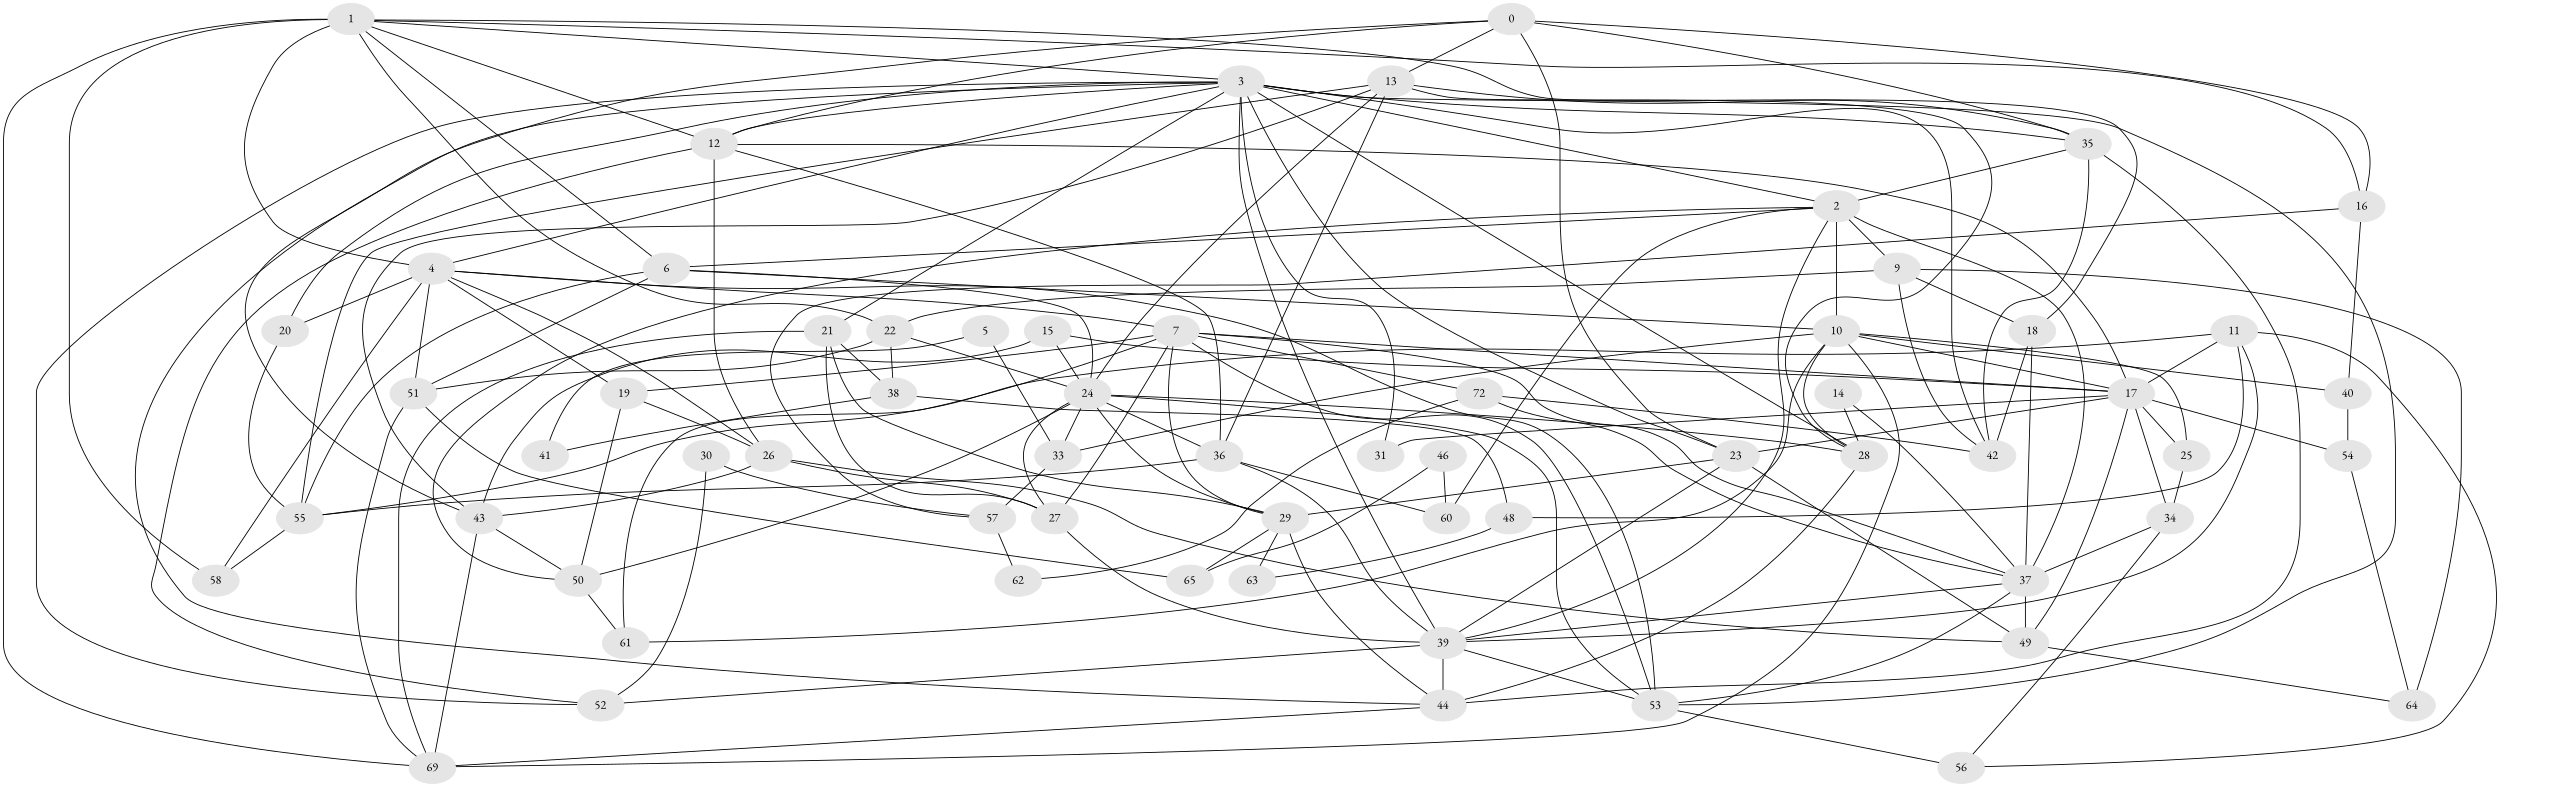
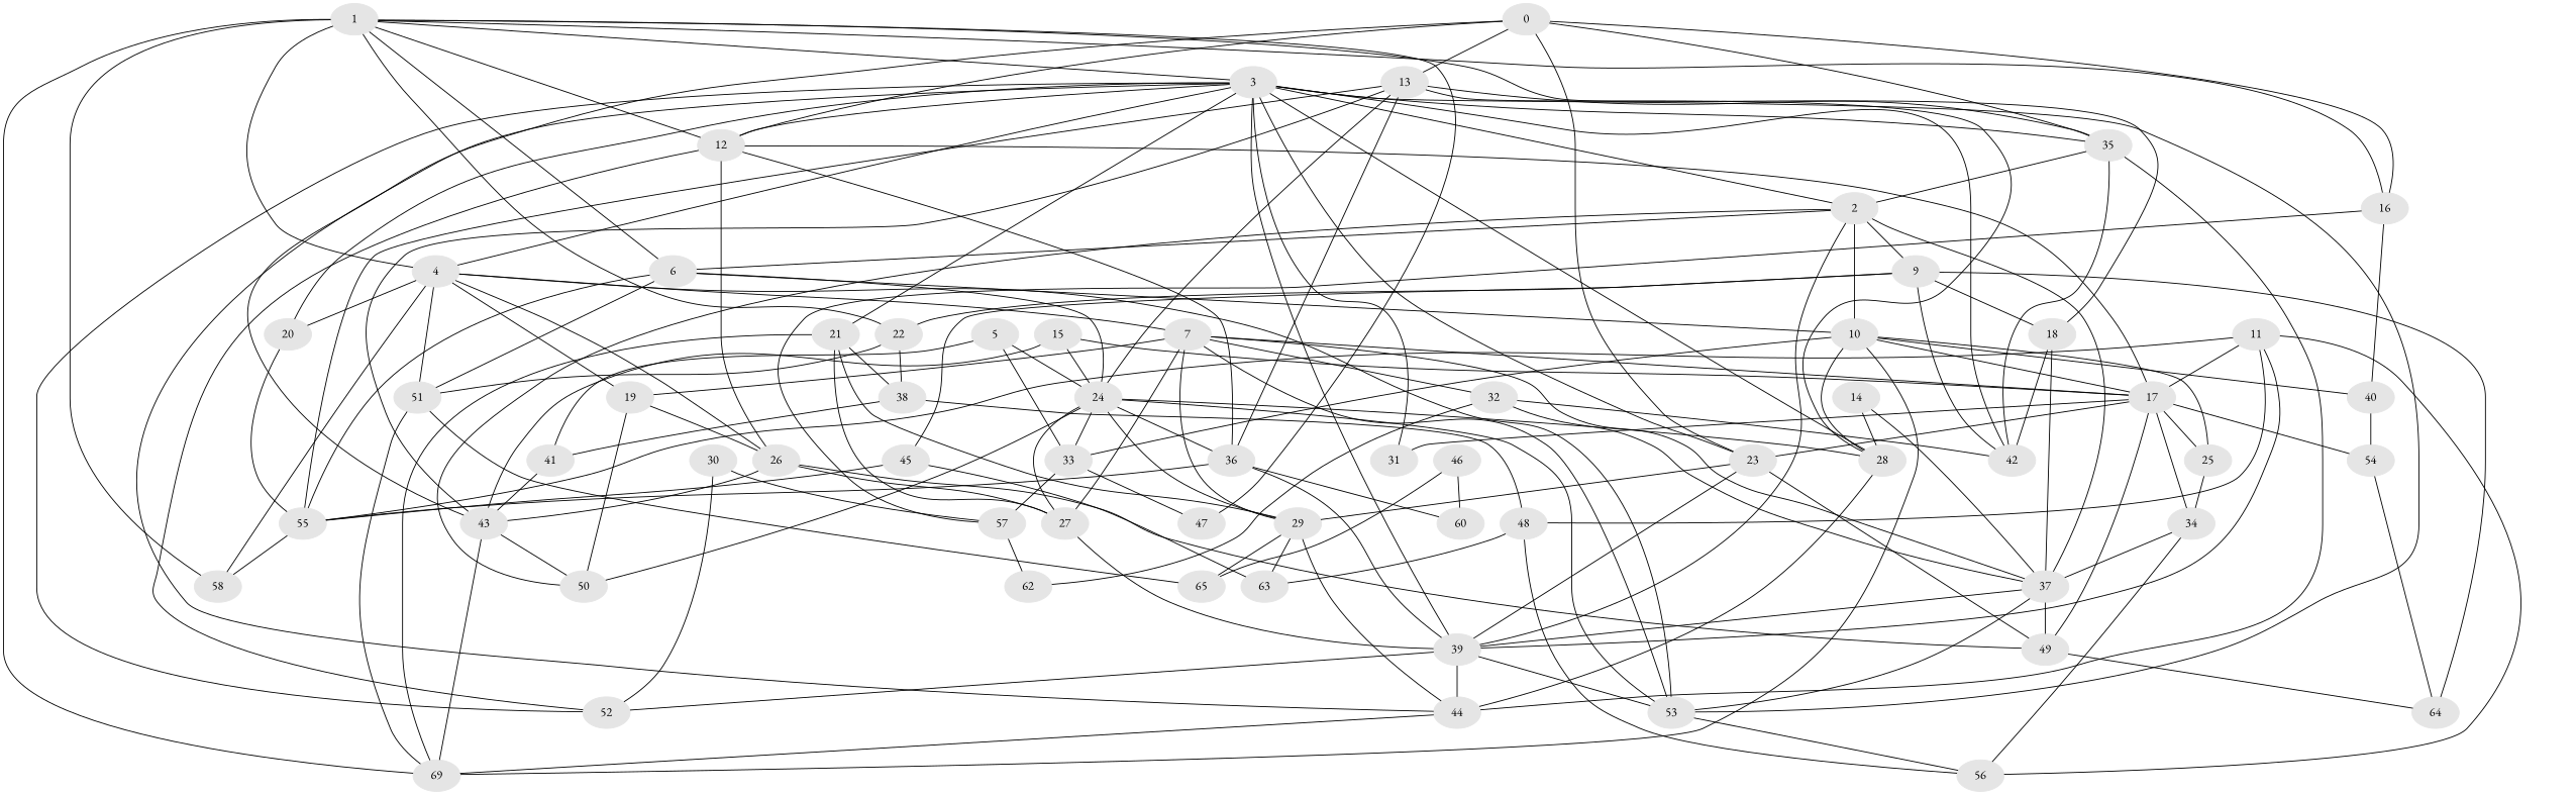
  graph {
    fontname="EB Garamond"
    node [color=gray90 fontname="EB Garamond" style=filled]
    edge [fontname="EB Garamond" weight=1.0]
    1
    3
    4
    6
    12
    16
    18
    22
+   47
    58
    n11 [label=69]
    2
    9
    10
    37
    39
    50
    60
    20
    21
    23
    28
    31
    35
    42
    44
    52
    53
    7
    19
    26
    51
    24
    55
    17
    36
    40
    57
    38
+   45
    64
    33
-   61
    25
    49
    27
    29
    56
-   32 [label=72]
+   32
    43
    65
    5
    41
    34
    54
    63
    62
    n58 [label=0]
    13
    11
    48
    14
    15
    30
    46
    1 -- 3
    1 -- 4 [weight=2.0]
    1 -- 6
    1 -- 12
    1 -- 16
    1 -- 18
    1 -- 22
+   1 -- 47
    1 -- 58
    1 -- n11
    3 -- 4
    3 -- 12 [weight=2.0]
    3 -- 39
    3 -- 20
    3 -- 21
    3 -- 23
    3 -- 28
    3 -- 31 [weight=2.0]
    3 -- 35
    3 -- 42
    3 -- 44
    3 -- 52
    3 -- 53 [weight=2.0]
    4 -- 58
    4 -- 20
    4 -- 53
    4 -- 7
    4 -- 19
    4 -- 26 [weight=2.0]
    4 -- 51
    6 -- 10
    6 -- 51
    6 -- 24 [weight=4.0]
    6 -- 55
    12 -- 52
    12 -- 26
    12 -- 17
    12 -- 36
    16 -- 40
    16 -- 57
    18 -- 37
    18 -- 42
    22 -- 51
-   22 -- 24
+   5 -- 24
    22 -- 38
    2 -- 3 [weight=2.0]
    2 -- 6
    2 -- 9
    2 -- 10
    2 -- 37 [weight=4.0]
    2 -- 39 [weight=2.0]
    2 -- 50
-   2 -- 60
    9 -- 18
    9 -- 22
    9 -- 42
+   9 -- 45
    9 -- 64
    10 -- n11
    10 -- 28
    10 -- 17
    10 -- 40
    10 -- 33
-   10 -- 61
    10 -- 25
    37 -- 39
    37 -- 53
    37 -- 49
    39 -- 44 [weight=2.0]
    39 -- 52
    39 -- 53 [weight=2.0]
-   50 -- 61
    20 -- 55
    21 -- n11
    21 -- 38
    21 -- 27
    21 -- 29
    23 -- 39
    23 -- 49
    23 -- 29 [weight=3.0]
    28 -- 44
    35 -- 2 [weight=2.0]
    35 -- 42
    35 -- 44
    44 -- n11
    53 -- 56
    7 -- 37
    7 -- 53
    7 -- 19
    7 -- 17
-   7 -- 61
    7 -- 27
    7 -- 29
    7 -- 32
    19 -- 50
    19 -- 26
    26 -- 49
    26 -- 27
    26 -- 43
    51 -- n11
    51 -- 65
    24 -- 50 [weight=2.0]
    24 -- 28
    24 -- 53
    24 -- 36
    24 -- 33
    24 -- 27 [weight=2.0]
    24 -- 29
    55 -- 58
    17 -- 23
    17 -- 31
    17 -- 25
    17 -- 49
    17 -- 34
    17 -- 54
    36 -- 39
    36 -- 60
    36 -- 55
    40 -- 54
    57 -- 62
    38 -- 41
    38 -- 48
+   45 -- 55
+   45 -- 63
+   33 -- 47
    33 -- 57
    25 -- 34
    49 -- 64
    27 -- 39
    29 -- 44
    29 -- 65
    29 -- 63
    32 -- 37
    32 -- 42
    32 -- 62
    43 -- n11
    43 -- 50
    5 -- 33
    5 -- 41
+   41 -- 43
    34 -- 37
    34 -- 56
    54 -- 64
    n58 -- 12
    n58 -- 16
    n58 -- 23
    n58 -- 35
    n58 -- 43
    n58 -- 13
    13 -- 28
    13 -- 35
    13 -- 24
    13 -- 55
    13 -- 36
    13 -- 43
    11 -- 39
    11 -- 55
    11 -- 17
    11 -- 56
    11 -- 48
+   48 -- 56
    48 -- 63
    14 -- 37
    14 -- 28
    15 -- 24
    15 -- 17
    15 -- 43
    30 -- 52
    30 -- 57
    46 -- 60
    46 -- 65
  }
